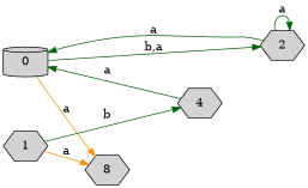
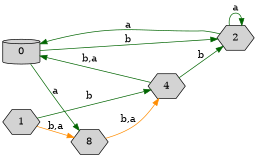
  digraph {
    d2tdocpreamble="\usetikzlibrary{automata}"
    d2tfigpreamble="\tikzstyle{every state}= [ draw=blue!50,very thick,fill=blue!20]  \tikzstyle{auto}= [fill=white]"
    rankdir=LR
    ranksep=0.5
    node [fillcolor=lightgrey shape=hexagon style="state,filled"]
    edge [color=darkgreen lblstyle=auto topath="bend right"]
    n1 [label=0 shape=cylinder]
    n2 [label=2]
    n3 [label=8 style="state, initial, accepting,filled"]
    n4 [label=4]
    n5 [label=1]
-   n1 -> n2 [label="b,a"]
-   n1 -> n3 [color=darkorange label=a]
+   n1 -> n2 [label=b]
+   n1 -> n3 [label=a]
    n2 -> n1 [label=a]
    n2 -> n2 [label=a topath="loop above"]
-   n4 -> n1 [label=a]
-   n5 -> n3 [color=darkorange label=a]
+   n3 -> n4 [color=darkorange label="b,a"]
+   n4 -> n1 [label="b,a"]
+   n4 -> n2 [label=b]
+   n5 -> n3 [color=darkorange label="b,a"]
    n5 -> n4 [label=b]
  }
